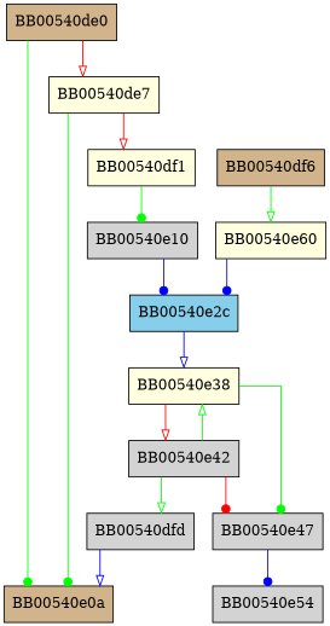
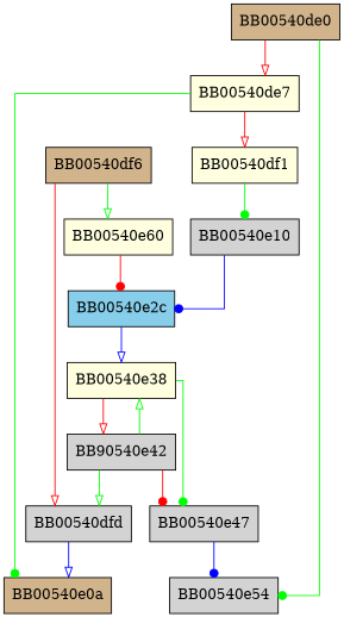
  digraph {
    splines=ortho
    node [fillcolor=lightgrey shape=box style=filled]
    edge [arrowhead=onormal color=green]
    BB00540de0 [fillcolor=tan]
    BB00540e0a [fillcolor=tan]
    BB00540de7 [fillcolor=lightyellow]
    BB00540df1 [fillcolor=lightyellow]
    BB00540e10
    BB00540e2c [fillcolor=skyblue]
    BB00540df6 [fillcolor=tan]
    BB00540e60 [fillcolor=lightyellow]
    BB00540dfd
    BB00540e38 [fillcolor=lightyellow]
    BB00540e47
-   BB00540e42
+   BB00540e42 [label=BB90540e42]
    BB00540e54
-   BB00540de0 -> BB00540e0a [arrowhead=dot]
+   BB00540de0 -> BB00540e54 [arrowhead=dot]
    BB00540de0 -> BB00540de7 [color=red]
    BB00540de7 -> BB00540e0a [arrowhead=dot]
    BB00540de7 -> BB00540df1 [color=red]
    BB00540df1 -> BB00540e10 [arrowhead=dot]
    BB00540e10 -> BB00540e2c [arrowhead=dot color=blue]
    BB00540e2c -> BB00540e38 [color=blue]
    BB00540df6 -> BB00540e60
-   BB00540e60 -> BB00540e2c [arrowhead=dot color=blue]
+   BB00540df6 -> BB00540dfd [color=red]
+   BB00540e60 -> BB00540e2c [arrowhead=dot color=red]
    BB00540dfd -> BB00540e0a [color=blue]
    BB00540e38 -> BB00540e47 [arrowhead=dot]
    BB00540e38 -> BB00540e42 [color=red]
    BB00540e47 -> BB00540e54 [arrowhead=dot color=blue]
    BB00540e42 -> BB00540dfd
    BB00540e42 -> BB00540e38
    BB00540e42 -> BB00540e47 [arrowhead=dot color=red]
  }
